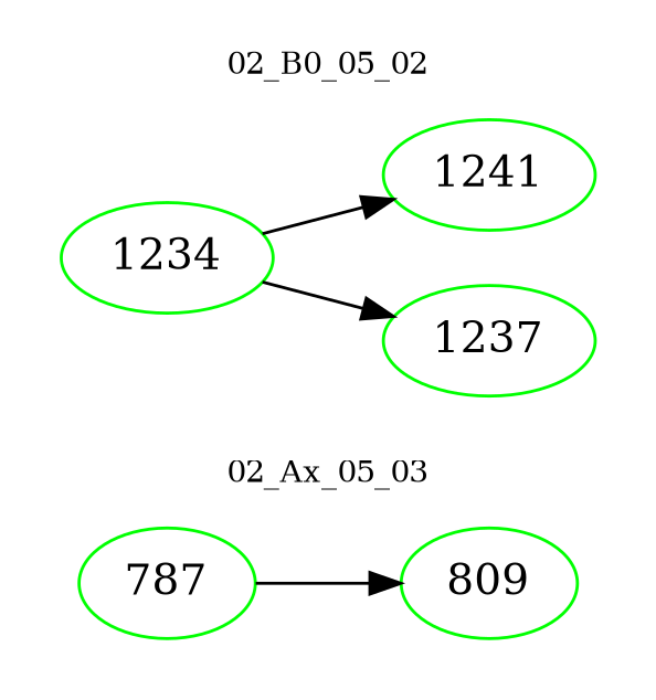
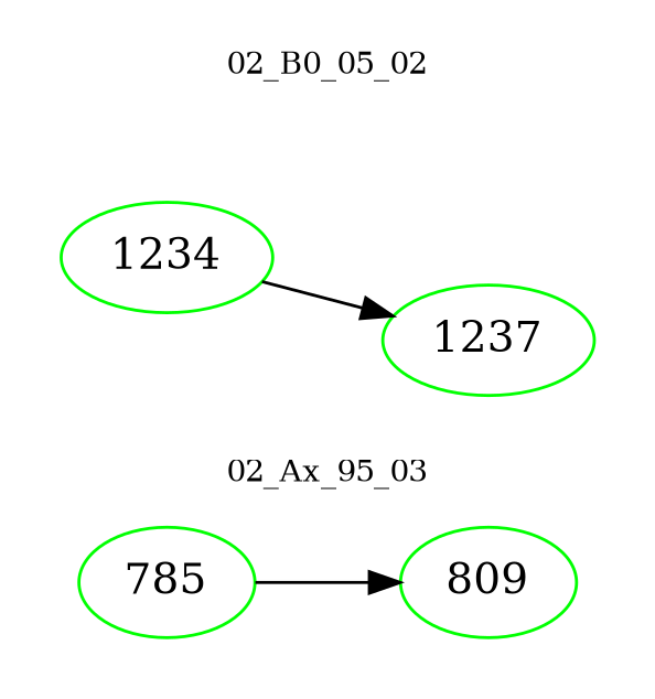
  digraph {
    fontname="DejaVu Serif"
    rankdir=LR
    node [color=green fontname="DejaVu Serif"]
    edge [color=black fontname="DejaVu Serif"]
-   n1 [label=787]
+   n1 [label=785]
    n2 [label=809]
    n3 [label=1234]
    n4 [label=1237]
-   n5 [label=1241]
    subgraph cluster_1 {
      color=white
      fontsize=10
-     label="02_Ax_05_03"
+     label="02_Ax_95_03"
      n1
      n2
    }
    subgraph cluster_2 {
      color=white
      fontsize=10
      label="02_B0_05_02"
      n3
      n4
-     n5
    }
    n1 -> n2
    n3 -> n4
-   n3 -> n5
  }
